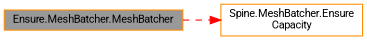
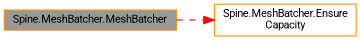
  digraph {
    rankdir=LR
    fontname=Roboto
    node [color=darkorange fontname=Roboto fontsize=10 shape=box style=filled]
-   n1 [fillcolor=grey60 fontcolor=black height=0.2 label="Ensure.MeshBatcher.MeshBatcher" width=0.4]
+   n1 [fillcolor=grey60 fontcolor=black height=0.2 label="Spine.MeshBatcher.MeshBatcher" width=0.4]
    n2 [fillcolor=white height=0.2 label="Spine.MeshBatcher.Ensure\lCapacity" width=0.4]
    n1 -> n2 [color=red fontname=Roboto fontsize=10 labelfontname=Helvetica labelfontsize=10 style=dashed]
  }
